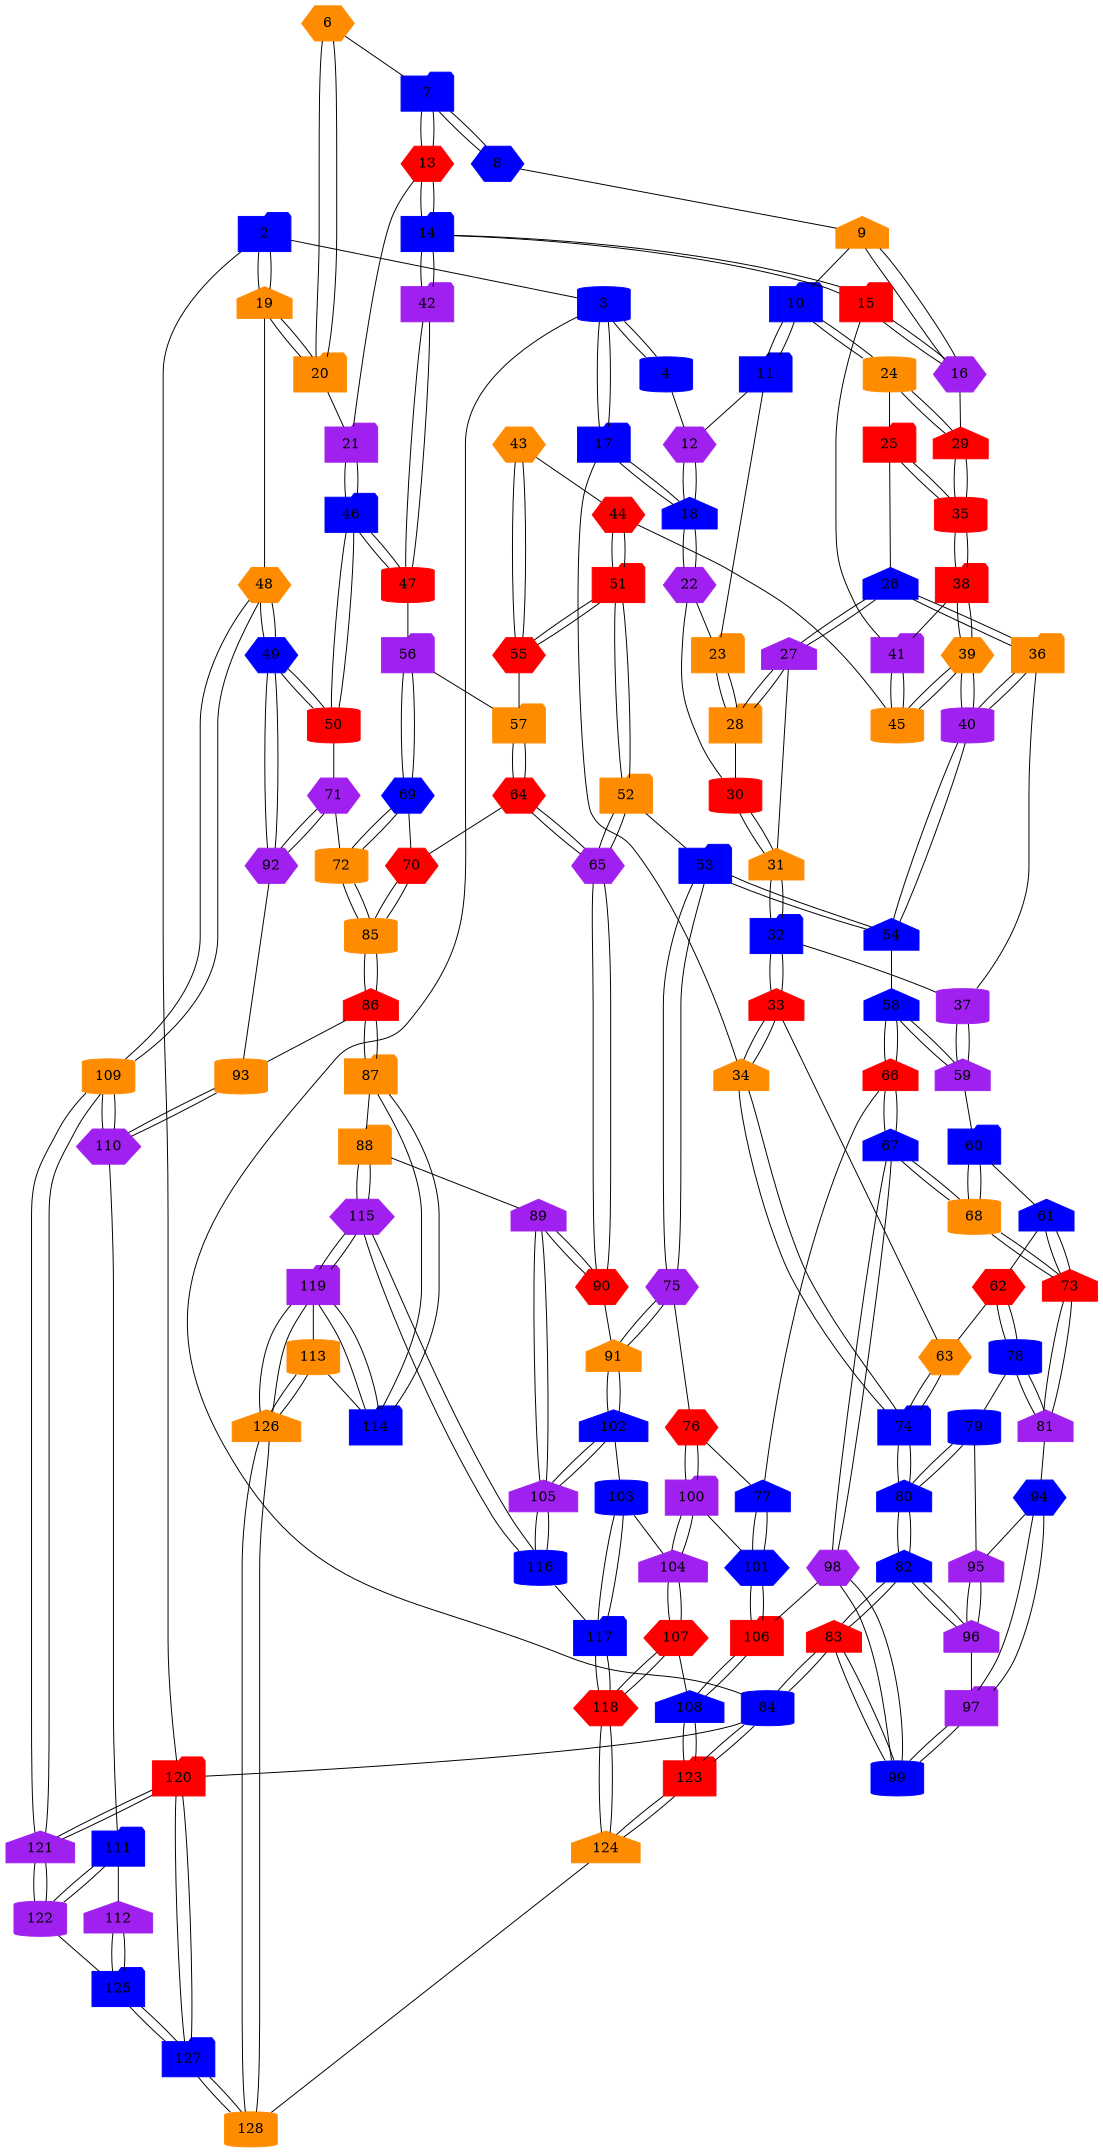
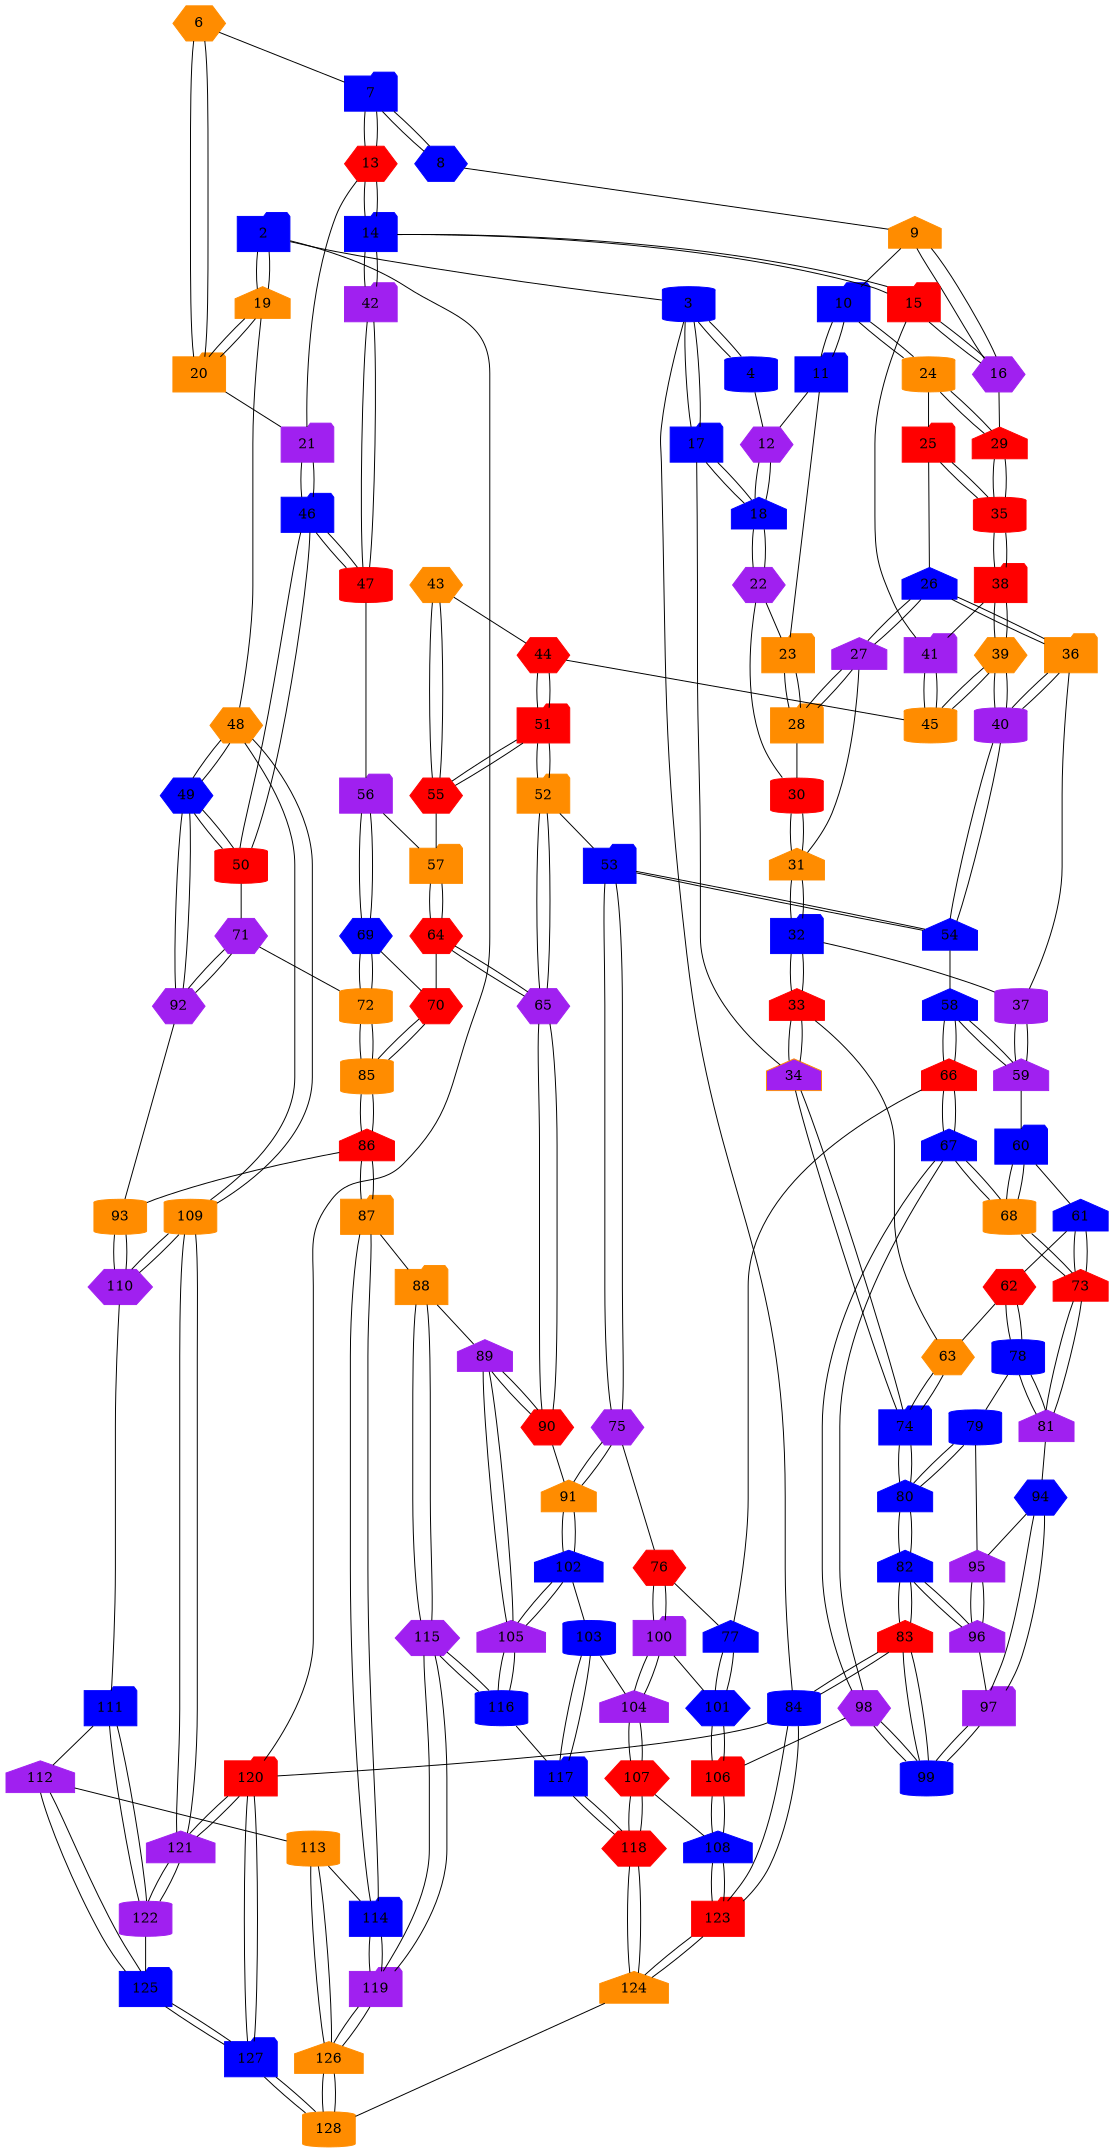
  graph {
    node [color=blue shape=folder style=filled]
    3 [shape=cylinder]
    2
    19 [color=darkorange shape=house]
    120 [color=red]
    6 [color=darkorange shape=hexagon]
    7
    20 [color=darkorange]
    4 [shape=cylinder]
    17
    84 [shape=cylinder]
    48 [color=darkorange shape=hexagon]
    121 [color=purple shape=house]
    127
    12 [color=purple shape=hexagon]
    18 [shape=house]
-   34 [color=darkorange shape=house]
+   34 [color=darkorange shape=house fillcolor=purple]
    123 [color=red]
    8 [shape=hexagon]
    9 [color=darkorange shape=house]
    13 [color=red shape=hexagon]
    21 [color=purple]
    14
    10
    16 [color=purple shape=hexagon]
    11
    24 [color=darkorange shape=cylinder]
    29 [color=red shape=house]
    23 [color=darkorange]
    25 [color=red]
    28 [color=darkorange]
    22 [color=purple shape=hexagon]
    15 [color=red]
    42 [color=purple]
    46
    41 [color=purple]
    47 [color=red shape=cylinder]
    45 [color=darkorange shape=cylinder]
    35 [color=red shape=cylinder]
    74
    30 [color=red shape=cylinder]
    49 [shape=hexagon]
    109 [color=darkorange shape=cylinder]
    50 [color=red shape=cylinder]
    31 [color=darkorange shape=house]
    26 [shape=house]
    27 [color=purple shape=house]
    36 [color=darkorange]
    38 [color=red]
    37 [color=purple shape=cylinder]
    40 [color=purple shape=cylinder]
    32
    33 [color=red shape=house]
    63 [color=darkorange shape=hexagon]
    59 [color=purple shape=house]
    80 [shape=house]
    39 [color=darkorange shape=hexagon]
    54 [shape=house]
    60
    58 [shape=house]
    43 [color=darkorange shape=hexagon]
    44 [color=red shape=hexagon]
    55 [color=red shape=hexagon]
    56 [color=purple]
    51 [color=red]
    57 [color=darkorange]
    52 [color=darkorange]
    71 [color=purple shape=hexagon]
    69 [shape=hexagon]
    92 [color=purple shape=hexagon]
    110 [color=purple shape=hexagon]
    93 [color=darkorange shape=cylinder]
    72 [color=darkorange shape=cylinder]
    53
    65 [color=purple shape=hexagon]
    75 [color=purple shape=hexagon]
    90 [color=red shape=hexagon]
    76 [color=red shape=hexagon]
    91 [color=darkorange shape=house]
    66 [color=red shape=house]
    64 [color=red shape=hexagon]
    70 [color=red shape=hexagon]
    67 [shape=house]
    77 [shape=house]
    61 [shape=house]
    68 [color=darkorange shape=cylinder]
    62 [color=red shape=hexagon]
    73 [color=red shape=house]
    78 [shape=cylinder]
    81 [color=purple shape=house]
    79 [shape=cylinder]
    85 [color=darkorange shape=cylinder]
    98 [color=purple shape=hexagon]
    101 [shape=hexagon]
    99 [shape=cylinder]
    106 [color=red]
    86 [color=red shape=house]
    94 [shape=hexagon]
    82 [shape=house]
    100 [color=purple]
    102 [shape=house]
    104 [color=purple shape=house]
    95 [color=purple shape=house]
    96 [color=purple shape=house]
    83 [color=red shape=house]
    97 [color=purple]
    124 [color=darkorange shape=house]
    87 [color=darkorange]
    88 [color=darkorange]
    114
    89 [color=purple shape=house]
    115 [color=purple shape=hexagon]
    119 [color=purple]
    105 [color=purple shape=house]
    116 [shape=cylinder]
    103 [shape=cylinder]
    111
    108 [shape=house]
    107 [color=red shape=hexagon]
    117
    118 [color=red shape=hexagon]
    122 [color=purple shape=cylinder]
    112 [color=purple shape=house]
    113 [color=darkorange shape=cylinder]
    125
    126 [color=darkorange shape=house]
    128 [color=darkorange shape=cylinder]
    3 -- 4
    3 -- 4
    3 -- 17
    3 -- 17
    3 -- 84
    2 -- 3
    2 -- 19
    2 -- 19
    2 -- 120
    19 -- 20
    19 -- 20
    19 -- 48
    120 -- 121
    120 -- 121
    120 -- 127
    120 -- 127
    6 -- 7
    6 -- 20
    6 -- 20
    7 -- 8
    7 -- 8
    7 -- 13
    7 -- 13
    20 -- 21
    4 -- 12
    17 -- 18
    17 -- 18
    17 -- 34
    84 -- 120
    84 -- 123
    84 -- 123
    48 -- 49
    48 -- 49
    48 -- 109
    48 -- 109
    121 -- 122
    121 -- 122
    127 -- 128
    127 -- 128
    12 -- 18
    12 -- 18
    18 -- 22
    18 -- 22
    34 -- 74
    34 -- 74
    123 -- 124
    123 -- 124
    8 -- 9
    9 -- 10
    9 -- 16
    9 -- 16
    13 -- 21
    13 -- 14
    13 -- 14
    21 -- 46
    21 -- 46
    14 -- 15
    14 -- 15
    14 -- 42
    14 -- 42
    10 -- 11
    10 -- 11
    10 -- 24
    10 -- 24
    16 -- 29
    11 -- 12
    11 -- 23
    24 -- 29
    24 -- 29
    24 -- 25
    29 -- 35
    29 -- 35
    23 -- 28
    23 -- 28
    25 -- 35
    25 -- 35
    25 -- 26
    28 -- 30
    22 -- 23
    22 -- 30
    15 -- 16
    15 -- 16
    15 -- 41
    42 -- 47
    42 -- 47
    46 -- 47
    46 -- 47
    46 -- 50
    46 -- 50
    41 -- 45
    41 -- 45
    47 -- 56
    35 -- 38
    35 -- 38
    74 -- 80
    74 -- 80
    30 -- 31
    30 -- 31
    49 -- 50
    49 -- 50
    49 -- 92
    49 -- 92
    109 -- 121
    109 -- 121
    109 -- 110
    109 -- 110
    50 -- 71
    31 -- 32
    31 -- 32
    26 -- 27
    26 -- 27
    26 -- 36
    26 -- 36
    27 -- 28
    27 -- 28
    27 -- 31
    36 -- 37
    36 -- 40
    36 -- 40
    38 -- 41
    38 -- 39
    38 -- 39
    37 -- 59
    37 -- 59
    40 -- 54
    40 -- 54
    32 -- 37
    32 -- 33
    32 -- 33
    33 -- 34
    33 -- 34
    33 -- 63
    63 -- 74
    63 -- 74
    59 -- 60
    80 -- 82
    80 -- 82
    39 -- 45
    39 -- 45
    39 -- 40
    39 -- 40
    54 -- 58
    60 -- 61
    60 -- 68
    60 -- 68
    58 -- 59
    58 -- 59
    58 -- 66
    58 -- 66
    43 -- 44
    43 -- 55
    43 -- 55
    44 -- 45
    44 -- 51
    44 -- 51
    55 -- 57
    56 -- 57
    56 -- 69
    56 -- 69
    51 -- 55
    51 -- 55
    51 -- 52
    51 -- 52
    57 -- 64
    57 -- 64
    52 -- 53
    52 -- 65
    52 -- 65
    71 -- 92
    71 -- 92
    71 -- 72
    69 -- 72
    69 -- 72
    69 -- 70
    92 -- 93
    110 -- 111
    93 -- 110
    93 -- 110
    72 -- 85
    72 -- 85
    53 -- 54
    53 -- 54
    53 -- 75
    53 -- 75
    65 -- 90
    65 -- 90
    75 -- 76
    75 -- 91
    75 -- 91
    90 -- 91
    76 -- 77
    76 -- 100
    76 -- 100
    91 -- 102
    91 -- 102
    66 -- 67
    66 -- 67
    66 -- 77
    64 -- 65
    64 -- 65
    64 -- 70
    70 -- 85
    70 -- 85
    67 -- 68
    67 -- 68
    67 -- 98
    67 -- 98
    77 -- 101
    77 -- 101
    61 -- 62
    61 -- 73
    61 -- 73
    68 -- 73
    68 -- 73
    62 -- 63
    62 -- 78
    62 -- 78
    73 -- 81
    73 -- 81
    78 -- 81
    78 -- 81
    78 -- 79
    81 -- 94
    79 -- 80
    79 -- 80
    79 -- 95
    85 -- 86
    85 -- 86
    98 -- 99
    98 -- 99
    98 -- 106
    101 -- 106
    101 -- 106
    106 -- 108
    106 -- 108
    86 -- 93
    86 -- 87
    86 -- 87
    94 -- 95
    94 -- 97
    94 -- 97
    82 -- 96
    82 -- 96
    82 -- 83
    82 -- 83
    100 -- 101
    100 -- 104
    100 -- 104
    102 -- 105
    102 -- 105
    102 -- 103
    104 -- 107
    104 -- 107
    95 -- 96
    95 -- 96
    96 -- 97
    83 -- 84
    83 -- 84
    83 -- 99
    83 -- 99
    97 -- 99
    97 -- 99
    124 -- 128
    87 -- 88
    87 -- 114
    87 -- 114
    88 -- 89
    88 -- 115
    88 -- 115
    114 -- 119
    114 -- 119
    89 -- 90
    89 -- 90
    89 -- 105
    89 -- 105
    115 -- 119
    115 -- 119
    115 -- 116
    115 -- 116
    119 -- 126
    119 -- 126
    105 -- 116
    105 -- 116
    116 -- 117
    103 -- 104
    103 -- 117
    103 -- 117
    111 -- 122
    111 -- 122
    111 -- 112
    108 -- 123
    108 -- 123
    107 -- 108
    107 -- 118
    107 -- 118
    117 -- 118
    117 -- 118
    118 -- 124
    118 -- 124
    122 -- 125
-   119 -- 113
+   112 -- 113
    112 -- 125
    112 -- 125
    113 -- 114
    113 -- 126
    113 -- 126
    125 -- 127
    125 -- 127
    126 -- 128
    126 -- 128
  }
